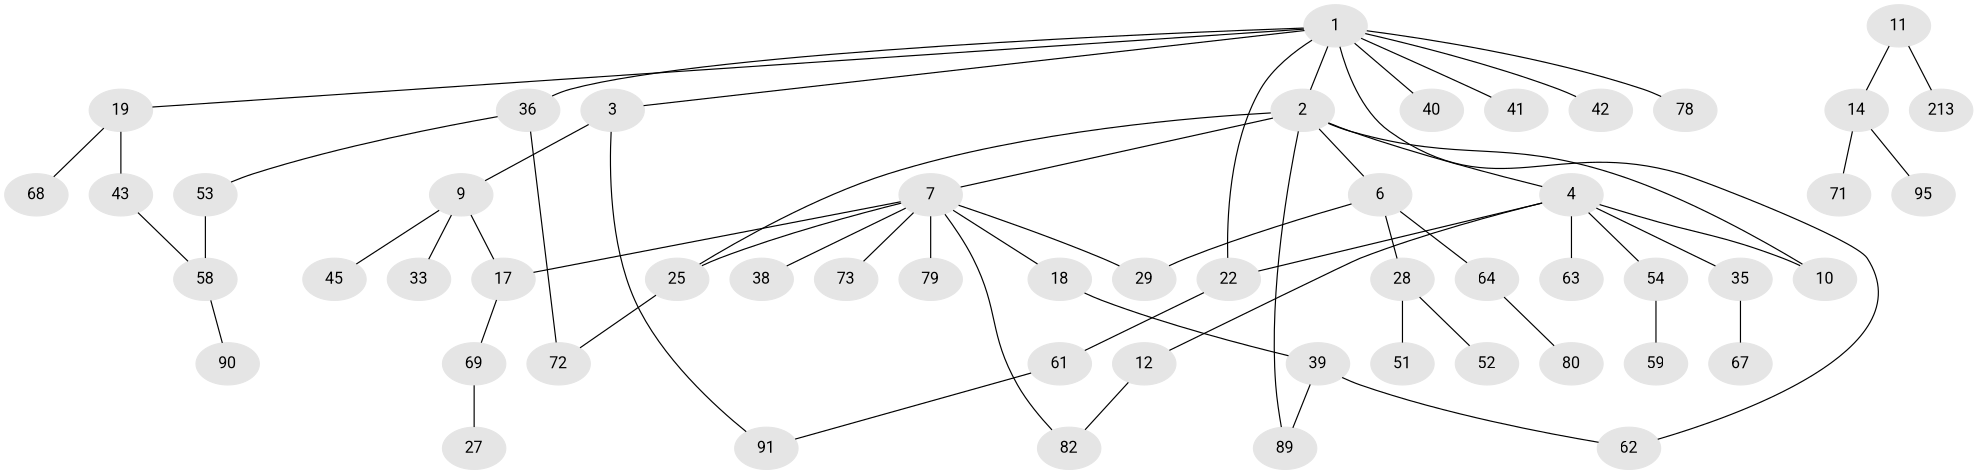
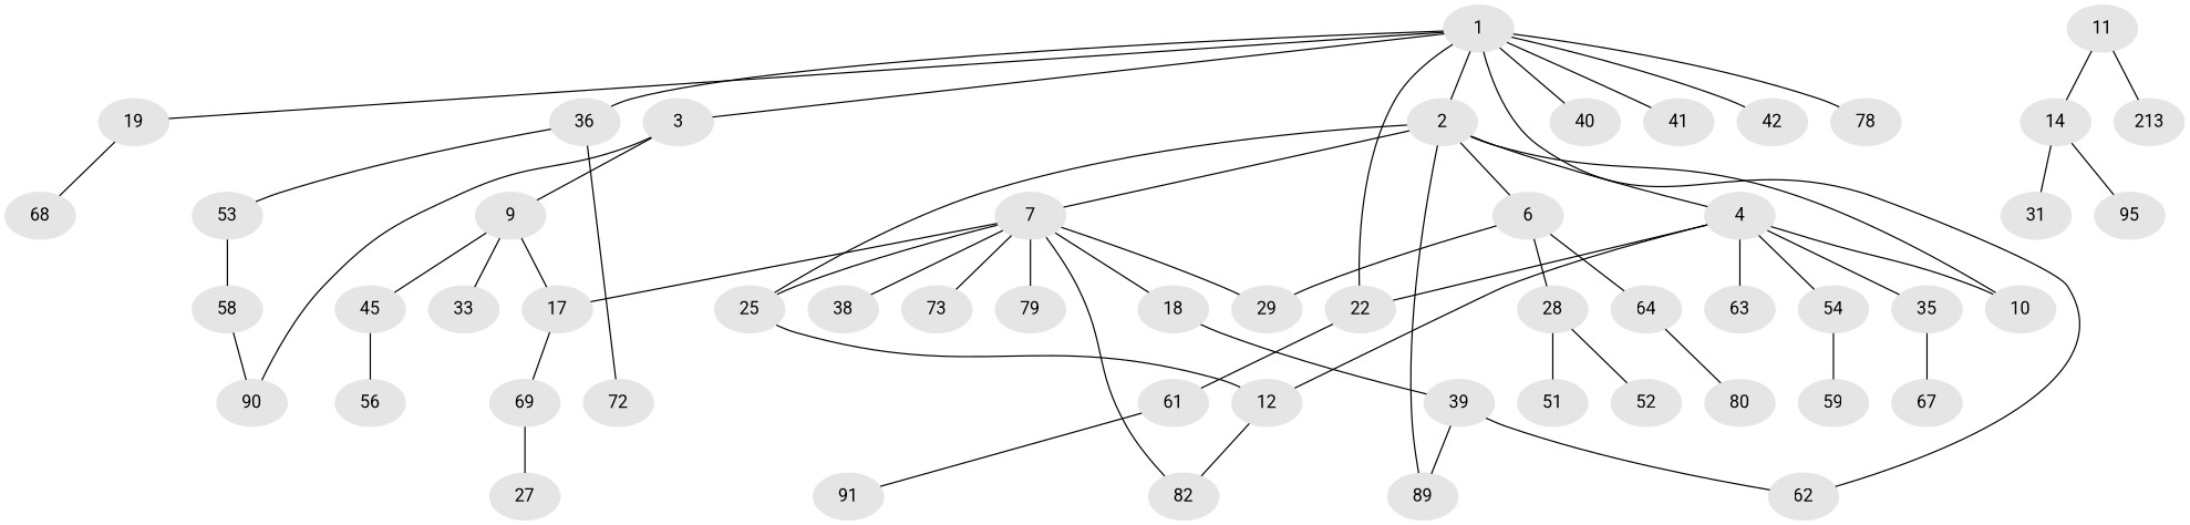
  graph {
    fontname=Roboto
    node [color=gray90 fontname=Roboto style=filled]
    edge [fontname=Roboto]
    1 [super="+23+15"]
    2 [super="+88"]
    3 [super="+6"]
    19
    22 [super="+70+50+84"]
    36 [super="+98"]
    40 [super="+108"]
    41
    42 [super="+46+87"]
    62 [super="+85+93"]
    78 [super="+104"]
    4
    n13 [label=6 super="+8+77"]
    7 [super="+48+24+21+20"]
    10 [super="+44+49"]
    89
    25 [super="+55+57"]
    9 [super="+100"]
    91 [super="+99"]
-   43
    68
    61 [super="+86"]
    72
    53
    12 [super="+26"]
    35 [super="+83"]
    54
    63
    28 [super="+66"]
    29
    64
    17 [super="+34"]
    18
    38
    73
    79 [super="+109"]
    82 [super="+92"]
    11 [super="+74+47+32+13"]
    14
    n40 [label=213]
    33
    45
    67
    59 [super="+81"]
    51 [super="+65"]
    52
    80
    69
    39 [super="+102+71"]
-   31 [super="+112" label=71]
+   56
+   31 [super="+112"]
    95 [super="+97"]
    27
    58
    90
    1 -- 2
    1 -- 3
    1 -- 19
    1 -- 22
    1 -- 36
    1 -- 40
    1 -- 41
    1 -- 42
    1 -- 62
    1 -- 78
    2 -- 4
    2 -- n13
    2 -- 7
    2 -- 10
    2 -- 89
    2 -- 25
    3 -- 9
-   3 -- 91
-   19 -- 43
+   3 -- 90
    19 -- 68
    22 -- 61
    36 -- 72
    36 -- 53
    4 -- 22
    4 -- 10
    4 -- 12
    4 -- 35
    4 -- 54
    4 -- 63
    n13 -- 28
    n13 -- 29
    n13 -- 64
    7 -- 25
    7 -- 29
    7 -- 17
    7 -- 18
    7 -- 38
    7 -- 73
    7 -- 79 [weight=2]
    7 -- 82
-   25 -- 72
+   25 -- 12
    9 -- 17
    9 -- 33
    9 -- 45
-   43 -- 58
    61 -- 91
    53 -- 58
    12 -- 82
    35 -- 67
    54 -- 59
    28 -- 51
    28 -- 52
    64 -- 80
    17 -- 69
    18 -- 39
    11 -- 14
    11 -- n40
    14 -- 31
    14 -- 95
+   45 -- 56
    69 -- 27
    39 -- 62
    39 -- 89
    58 -- 90
  }
